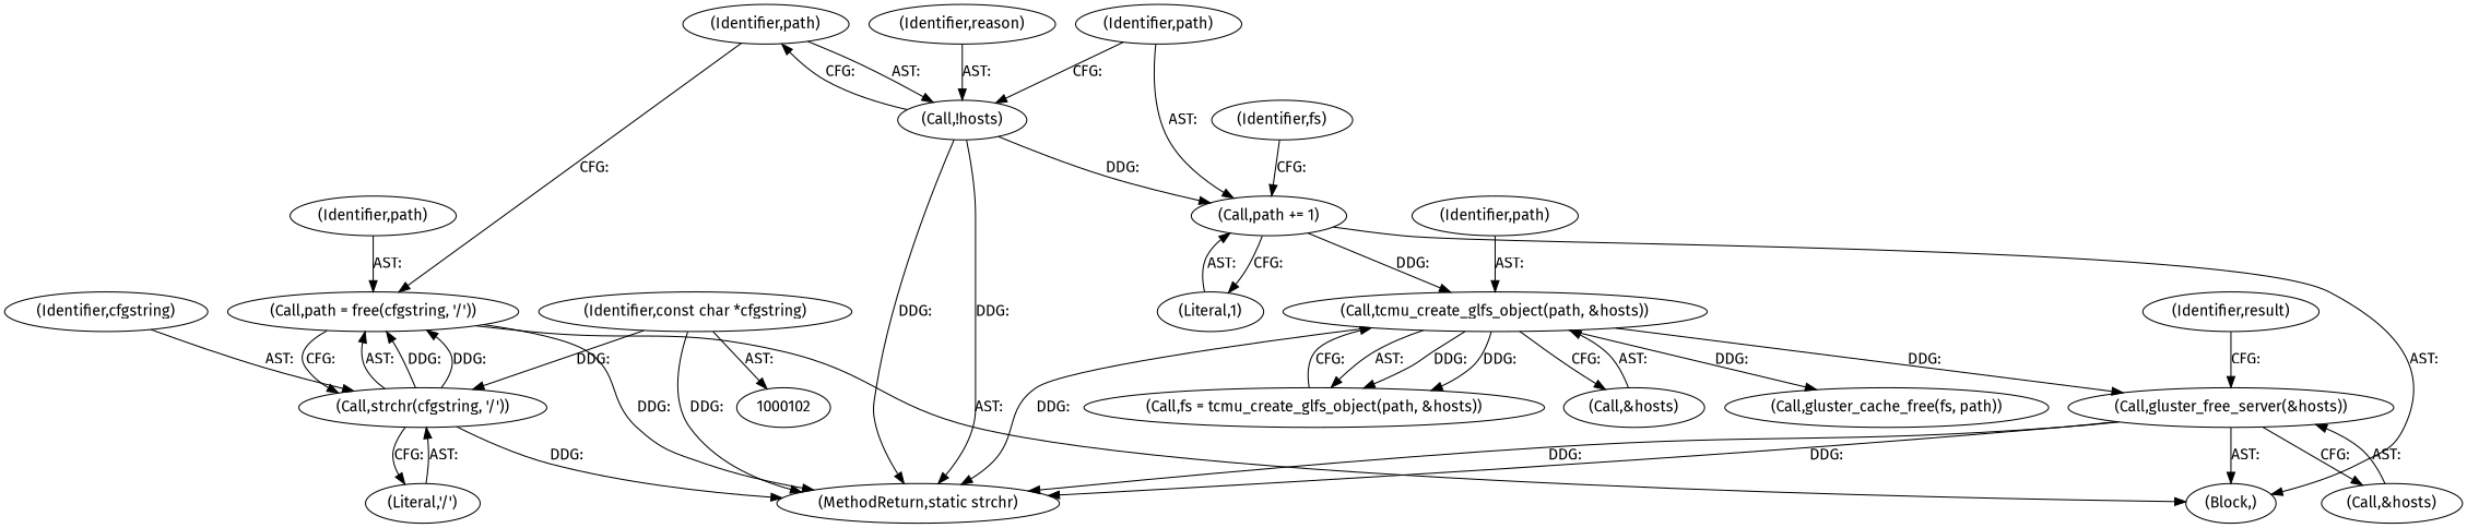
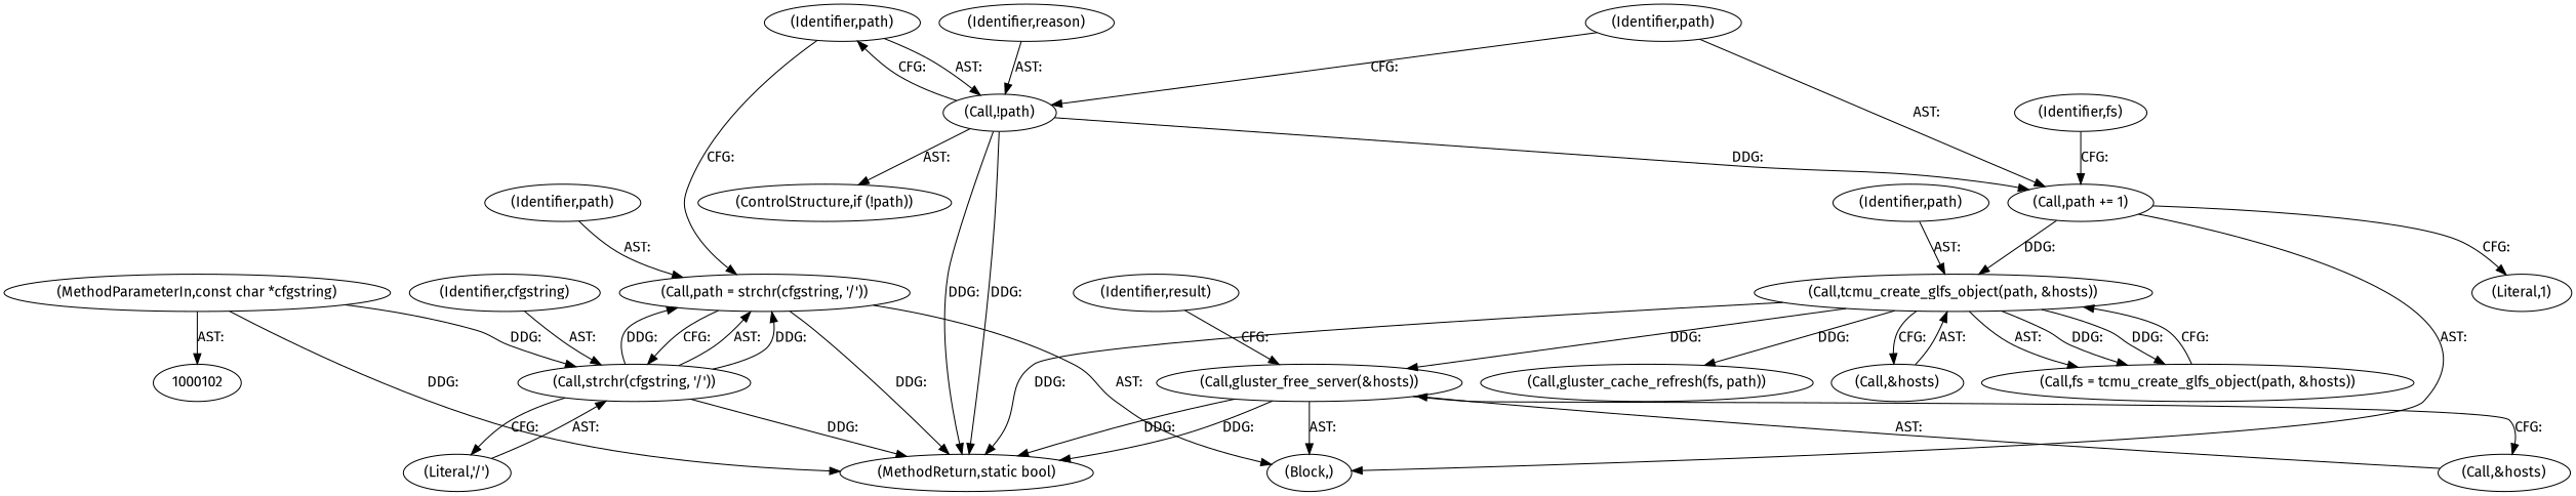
  digraph {
    fontname="Fira Sans"
    node [fontname="Fira Sans"]
    edge [fontname="Fira Sans"]
    n1 [label="(Call,gluster_free_server(&hosts))"]
-   n2 [label="(MethodReturn,static strchr)"]
+   n2 [label="(MethodReturn,static bool)"]
    n3 [label="(Block,)"]
    n4 [label="(Call,&hosts)"]
    n5 [label="(Call,tcmu_create_glfs_object(path, &hosts))"]
-   n6 [label="(Call,gluster_cache_free(fs, path))"]
+   n6 [label="(Call,gluster_cache_refresh(fs, path))"]
    n7 [label="(Call,fs = tcmu_create_glfs_object(path, &hosts))"]
    n8 [label="(Call,&hosts)"]
    n9 [label="(Call,path += 1)"]
    n10 [label="(Literal,1)"]
-   n11 [label="(Call,!hosts)"]
+   n11 [label="(Call,!path)"]
    n12 [label="(Identifier,path)"]
-   n14 [label="(Call,path = free(cfgstring, '/'))"]
+   n13 [label="(ControlStructure,if (!path))"]
+   n14 [label="(Call,path = strchr(cfgstring, '/'))"]
    n15 [label="(Call,strchr(cfgstring, '/'))"]
    n16 [label="(Literal,'/')"]
-   n17 [label="(Identifier,const char *cfgstring)"]
+   n17 [label="(MethodParameterIn,const char *cfgstring)"]
    1000102
    n19 [label="(Identifier,path)"]
    n20 [label="(Identifier,cfgstring)"]
    n21 [label="(Identifier,fs)"]
    n22 [label="(Identifier,path)"]
    n23 [label="(Identifier,path)"]
    n24 [label="(Identifier,result)"]
    n25 [label="(Identifier,reason)"]
    n1 -> n2 [label="DDG: "]
    n1 -> n2 [label="DDG: "]
    n1 -> n3 [label="AST: "]
    n1 -> n4 [label="CFG: "]
    n4 -> n1 [label="AST: "]
    n5 -> n1 [label="DDG: "]
    n5 -> n2 [label="DDG: "]
    n5 -> n6 [label="DDG: "]
    n5 -> n7 [label="AST: "]
    n5 -> n7 [label="DDG: "]
    n5 -> n7 [label="DDG: "]
    n5 -> n8 [label="CFG: "]
    n7 -> n5 [label="CFG: "]
    n8 -> n5 [label="AST: "]
    n9 -> n3 [label="AST: "]
    n9 -> n5 [label="DDG: "]
    n9 -> n10 [label="CFG: "]
-   n10 -> n9 [label="AST: "]
    n11 -> n2 [label="DDG: "]
    n11 -> n2 [label="DDG: "]
    n11 -> n9 [label="DDG: "]
    n11 -> n12 [label="CFG: "]
+   n11 -> n13 [label="AST: "]
    n12 -> n11 [label="AST: "]
    n12 -> n14 [label="CFG: "]
    n14 -> n2 [label="DDG: "]
    n14 -> n3 [label="AST: "]
    n14 -> n15 [label="CFG: "]
    n15 -> n2 [label="DDG: "]
    n15 -> n14 [label="AST: "]
    n15 -> n14 [label="DDG: "]
    n15 -> n14 [label="DDG: "]
    n15 -> n16 [label="CFG: "]
    n16 -> n15 [label="AST: "]
    n17 -> n2 [label="DDG: "]
    n17 -> n15 [label="DDG: "]
    n17 -> 1000102 [label="AST: "]
    n19 -> n5 [label="AST: "]
    n20 -> n15 [label="AST: "]
    n21 -> n9 [label="CFG: "]
    n22 -> n14 [label="AST: "]
    n23 -> n9 [label="AST: "]
    n23 -> n11 [label="CFG: "]
    n24 -> n1 [label="CFG: "]
    n25 -> n11 [label="AST: "]
  }
